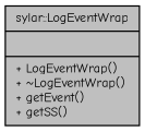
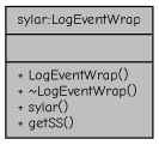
  digraph {
    fontname="Comic Neue"
-   n1 [color=black fillcolor=grey75 fontcolor=black fontname="Comic Neue" fontsize=10 height=0.2 label="{sylar::LogEventWrap\n||+ LogEventWrap()\l+ ~LogEventWrap()\l+ getEvent()\l+ getSS()\l}" shape=record style=filled width=0.4]
+   n1 [color=black fillcolor=grey75 fontcolor=black fontname="Comic Neue" fontsize=10 height=0.2 label="{sylar::LogEventWrap\n||+ LogEventWrap()\l+ ~LogEventWrap()\l+ sylar()\l+ getSS()\l}" shape=record style=filled width=0.4]
  }
